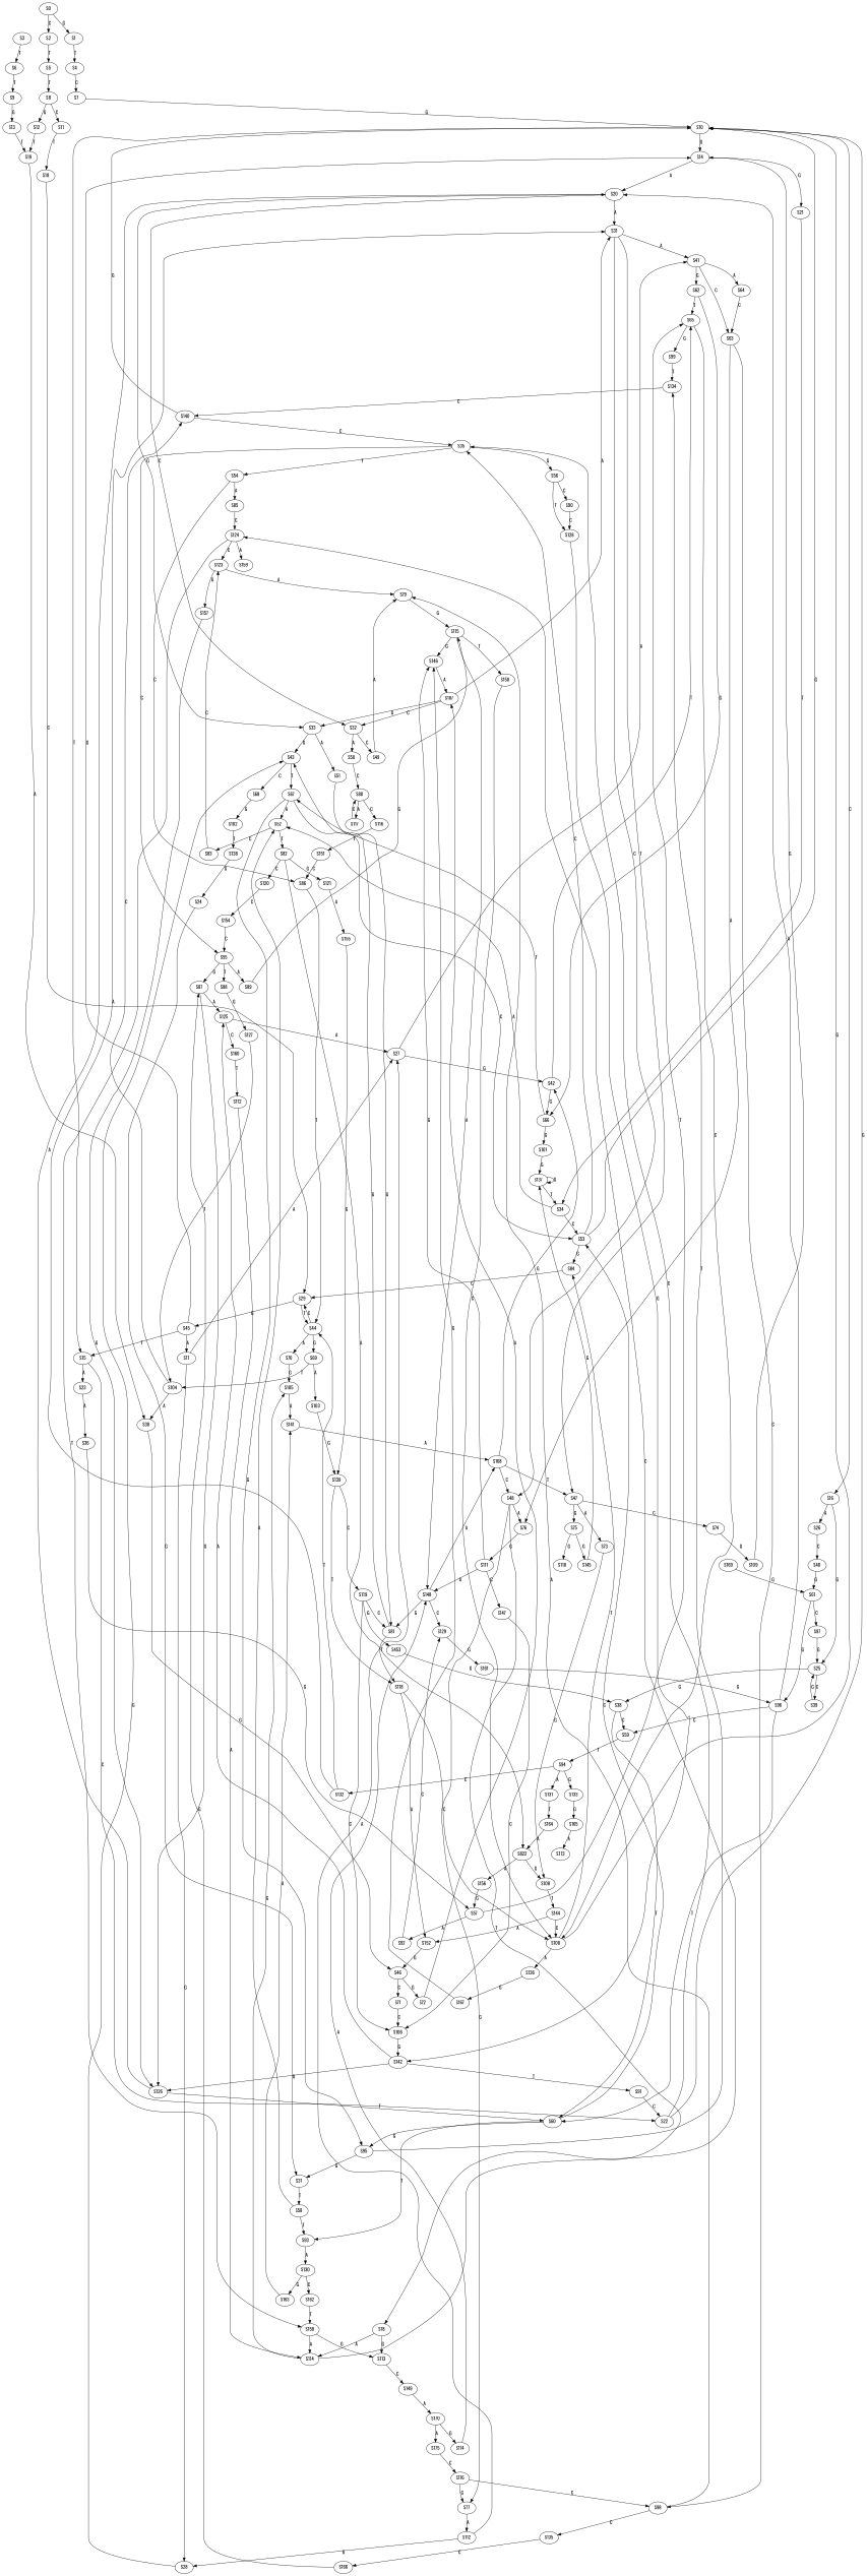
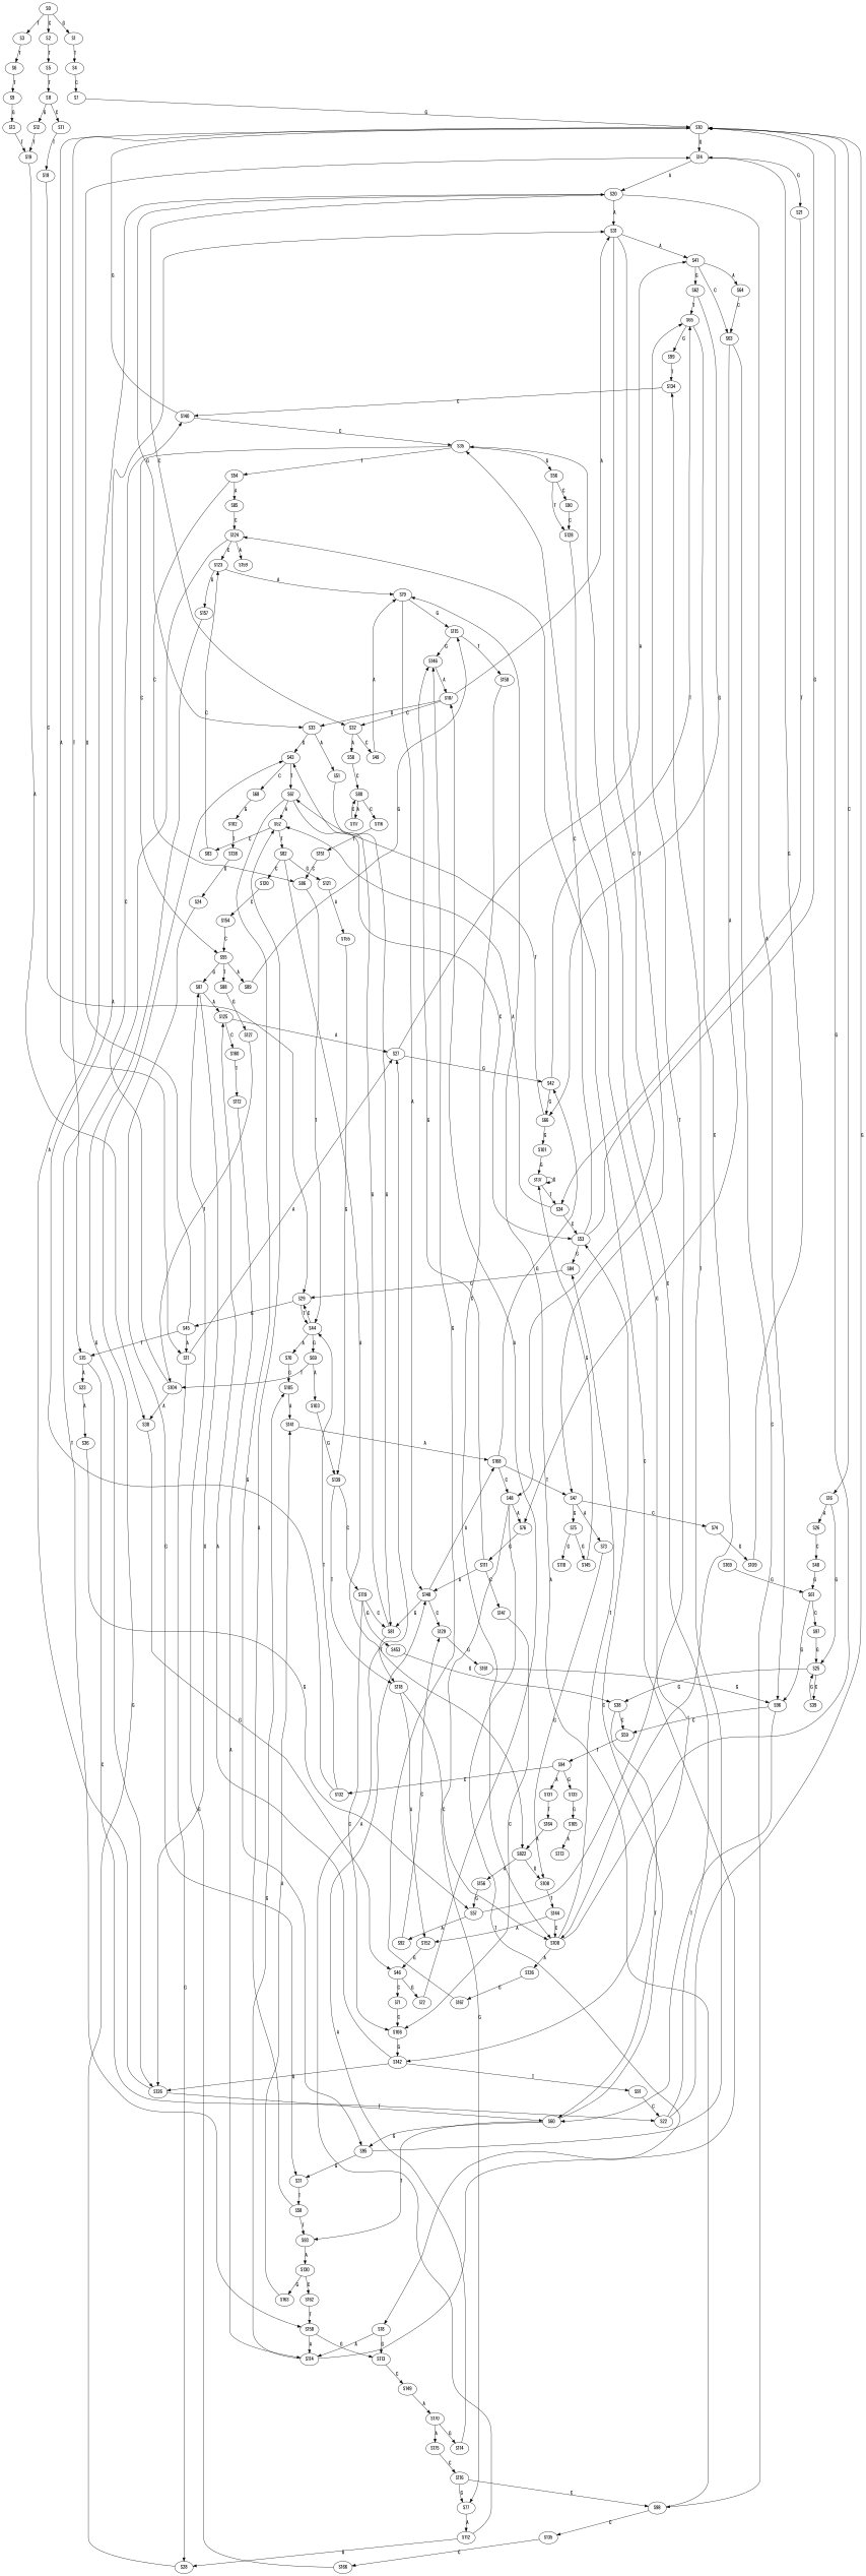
  strict digraph {
    fontname=Oswald
    node [fontname=Oswald]
    edge [fontname=Oswald]
    S0
    S1
    S2
    S3
    S4
    S5
    S6
    S7
    S8
    S9
    S10
    S11
    S12
    S13
    S14
    S15
    S16
    S17
    S18
    S19
    S20
    S21
    S22
    S23
    S25
    S26
    S27
    S28
    S29
    S30
    S31
    S32
    S33
    S34
    S35
    S36
    S24
    S37
    S38
    S39
    S40
    S41
    S42
    S43
    S44
    S45
    S46
    S47
    S48
    S49
    S50
    S51
    S52
    S53
    S54
    S55
    S56
    S57
    S58
    S59
    S60
    S61
    S62
    S63
    S64
    S65
    S66
    S67
    S68
    S69
    S70
    S71
    S72
    S73
    S74
    S75
    S76
    S77
    S78
    S79
    S80
    S81
    S82
    S83
    S84
    S85
    S86
    S87
    S88
    S89
    S90
    S128
    S92
    S93
    S94
    S95
    S96
    S97
    S98
    S99
    S100
    S101
    S102
    S103
    S104
    S105
    S106
    S107
    S108
    S109
    S110
    S145
    S111
    S112
    S113
    S114
    S115
    S116
    S117
    S118
    S120
    S121
    n123 [label=S822]
    S123
    S124
    S125
    S126
    S127
    S91
    S129
    S130
    S131
    S132
    S133
    S134
    S135
    S136
    S137
    S138
    S139
    S140
    S141
    S142
    S144
    S146
    S147
    S148
    S149
    S150
    S151
    S152
    S119
    n153 [label=S453]
    S154
    S155
    S156
    S157
    S158
    S159
    S160
    S161
    S162
    S163
    S164
    S165
    S166
    S167
    S168
    S170
    S172
    S173
    S169
    S174
    S175
    S176
    S0 -> S1 [label=G]
    S0 -> S2 [label=C]
+   S0 -> S3 [label=T]
    S1 -> S4 [label=T]
    S2 -> S5 [label=T]
    S3 -> S6 [label=T]
    S4 -> S7 [label=C]
    S5 -> S8 [label=T]
    S6 -> S9 [label=T]
    S7 -> S10 [label=G]
    S8 -> S11 [label=C]
    S8 -> S12 [label=G]
    S9 -> S13 [label=G]
    S10 -> S14 [label=G]
    S10 -> S15 [label=T]
    S10 -> S16 [label=C]
+   S10 -> S17 [label=A]
    S11 -> S18 [label=T]
    S12 -> S19 [label=T]
    S13 -> S19 [label=T]
    S14 -> S20 [label=A]
    S14 -> S21 [label=G]
    S15 -> S22 [label=C]
    S15 -> S23 [label=A]
    S16 -> S25 [label=G]
    S16 -> S26 [label=A]
    S17 -> S27 [label=A]
    S17 -> S28 [label=G]
    S18 -> S29 [label=C]
    S19 -> S30 [label=A]
    S20 -> S31 [label=A]
    S20 -> S32 [label=C]
    S20 -> S33 [label=G]
    S21 -> S34 [label=T]
    S22 -> S10 [label=G]
    S22 -> S35 [label=C]
    S23 -> S36 [label=A]
    S25 -> S38 [label=G]
    S25 -> S39 [label=C]
    S26 -> S40 [label=C]
    S27 -> S41 [label=A]
    S27 -> S42 [label=G]
    S28 -> S43 [label=G]
    S29 -> S44 [label=T]
    S29 -> S45 [label=G]
    S30 -> S46 [label=G]
    S31 -> S41 [label=A]
    S31 -> S47 [label=T]
    S31 -> S48 [label=C]
    S32 -> S49 [label=C]
    S32 -> S50 [label=A]
    S33 -> S43 [label=G]
    S33 -> S51 [label=A]
    S34 -> S52 [label=A]
    S34 -> S53 [label=C]
    S35 -> S54 [label=T]
    S35 -> S55 [label=C]
    S35 -> S56 [label=G]
    S36 -> S57 [label=G]
    S24 -> S37 [label=G]
    S37 -> S58 [label=T]
    S38 -> S59 [label=C]
    S38 -> S60 [label=T]
    S39 -> S25 [label=G]
    S40 -> S61 [label=G]
    S41 -> S62 [label=G]
    S41 -> S63 [label=C]
    S41 -> S64 [label=A]
    S42 -> S65 [label=T]
    S42 -> S66 [label=G]
    S43 -> S67 [label=T]
    S43 -> S68 [label=C]
    S44 -> S29 [label=C]
    S44 -> S69 [label=G]
    S44 -> S70 [label=A]
    S45 -> S14 [label=G]
    S45 -> S15 [label=T]
    S45 -> S17 [label=A]
    S46 -> S71 [label=C]
    S46 -> S72 [label=G]
    S47 -> S73 [label=A]
    S47 -> S74 [label=C]
    S47 -> S75 [label=G]
    S48 -> S76 [label=A]
    S48 -> S77 [label=G]
    S48 -> S78 [label=T]
    S49 -> S79 [label=A]
    S50 -> S80 [label=C]
    S51 -> S81 [label=G]
    S52 -> S82 [label=T]
    S52 -> S83 [label=C]
    S53 -> S10 [label=G]
    S53 -> S35 [label=C]
    S53 -> S84 [label=G]
    S54 -> S85 [label=A]
    S54 -> S86 [label=C]
    S55 -> S87 [label=G]
    S55 -> S88 [label=T]
    S55 -> S89 [label=A]
    S56 -> S90 [label=C]
    S56 -> S128 [label=T]
    S57 -> S65 [label=T]
    S57 -> S92 [label=A]
    S58 -> S52 [label=A]
    S58 -> S93 [label=T]
    S59 -> S94 [label=T]
    S60 -> S53 [label=C]
    S60 -> S93 [label=T]
    S60 -> S95 [label=G]
    S61 -> S96 [label=G]
    S61 -> S97 [label=C]
    S62 -> S65 [label=T]
    S62 -> S66 [label=G]
    S63 -> S76 [label=A]
    S63 -> S98 [label=C]
    S64 -> S63 [label=C]
    S65 -> S99 [label=G]
    S65 -> S100 [label=C]
    S66 -> S67 [label=T]
    S66 -> S101 [label=G]
    S67 -> S52 [label=A]
    S67 -> S53 [label=C]
    S67 -> S95 [label=G]
    S68 -> S102 [label=G]
    S69 -> S103 [label=A]
    S69 -> S104 [label=T]
    S70 -> S105 [label=G]
    S71 -> S106 [label=C]
    S72 -> S107 [label=A]
    S73 -> S108 [label=G]
    S74 -> S109 [label=G]
    S75 -> S110 [label=G]
    S75 -> S145 [label=G]
    S76 -> S111 [label=G]
    S77 -> S112 [label=A]
    S78 -> S113 [label=G]
    S78 -> S114 [label=A]
    S79 -> S115 [label=G]
    S80 -> S116 [label=C]
    S80 -> S117 [label=A]
    S81 -> S43 [label=G]
    S81 -> S118 [label=T]
    S82 -> S120 [label=C]
    S82 -> S121 [label=G]
    S82 -> n123 [label=A]
    S83 -> S123 [label=C]
    S84 -> S29 [label=C]
    S85 -> S124 [label=C]
    S86 -> S44 [label=T]
    S87 -> S125 [label=A]
    S87 -> S126 [label=G]
    S88 -> S127 [label=G]
    S89 -> S115 [label=G]
    S90 -> S128 [label=C]
    S128 -> S142 [label=G]
    S92 -> S129 [label=C]
    S93 -> S130 [label=A]
    S94 -> S131 [label=A]
    S94 -> S132 [label=C]
    S94 -> S133 [label=G]
    S95 -> S37 [label=G]
    S95 -> S134 [label=T]
-   S96 -> S20 [label=A]
+   S20 -> S96 [label=A]
    S96 -> S59 [label=C]
    S96 -> S60 [label=T]
    S97 -> S25 [label=G]
    S98 -> S79 [label=A]
    S98 -> S135 [label=C]
    S99 -> S134 [label=T]
    S100 -> S10 [label=G]
    S100 -> S84 [label=T]
    S100 -> S136 [label=A]
    S101 -> S137 [label=G]
    S102 -> S138 [label=T]
    S103 -> S139 [label=G]
    S104 -> S30 [label=A]
    S104 -> S140 [label=C]
    S105 -> S141 [label=A]
    S106 -> S142 [label=G]
    S107 -> S31 [label=A]
    S107 -> S32 [label=C]
    S107 -> S33 [label=G]
    S108 -> S144 [label=T]
    S109 -> S14 [label=G]
    S145 -> S137 [label=G]
    S111 -> S146 [label=G]
    S111 -> S147 [label=C]
    S111 -> S148 [label=A]
    S112 -> S27 [label=A]
    S112 -> S28 [label=G]
    S113 -> S149 [label=C]
    S114 -> S105 [label=G]
    S114 -> S124 [label=C]
    S115 -> S146 [label=G]
-   S115 -> S148 [label=A]
+   S79 -> S148 [label=A]
    S115 -> S150 [label=T]
    S116 -> S151 [label=T]
    S117 -> S80 [label=C]
    S118 -> S100 [label=C]
    S118 -> S152 [label=A]
    S120 -> S154 [label=C]
    S121 -> S155 [label=A]
    n123 -> S108 [label=G]
    n123 -> S156 [label=A]
    S123 -> S79 [label=A]
    S123 -> S157 [label=G]
    S124 -> S123 [label=C]
    S124 -> S158 [label=T]
    S124 -> S159 [label=A]
    S125 -> S27 [label=A]
    S125 -> S160 [label=C]
    S126 -> S20 [label=A]
    S126 -> S60 [label=T]
    S127 -> S104 [label=T]
    S91 -> S22 [label=C]
    S129 -> S161 [label=G]
    S130 -> S162 [label=C]
    S130 -> S163 [label=G]
    S131 -> S164 [label=T]
    S132 -> S31 [label=A]
    S132 -> S44 [label=T]
    S133 -> S165 [label=G]
    S134 -> S140 [label=C]
    S135 -> S166 [label=C]
    S136 -> S167 [label=G]
    S137 -> S34 [label=T]
    S137 -> S137 [label=G]
    S138 -> S24 [label=G]
    S139 -> S118 [label=T]
    S139 -> S119 [label=C]
    S140 -> S10 [label=G]
    S140 -> S35 [label=C]
    S141 -> S168 [label=A]
    S142 -> S125 [label=A]
    S142 -> S126 [label=G]
    S142 -> S91 [label=T]
    S144 -> S100 [label=C]
    S144 -> S152 [label=A]
    S146 -> S107 [label=A]
    S147 -> S106 [label=C]
    S148 -> S81 [label=G]
    S148 -> S129 [label=C]
    S148 -> S168 [label=A]
    S149 -> S170 [label=A]
    S150 -> S100 [label=C]
    S151 -> S86 [label=C]
    S152 -> S46 [label=G]
    S119 -> S81 [label=C]
    S119 -> S106 [label=C]
    S119 -> n153 [label=G]
    n153 -> S38 [label=G]
    S154 -> S55 [label=C]
    S155 -> S139 [label=G]
    S156 -> S57 [label=G]
    S157 -> S126 [label=G]
    S158 -> S113 [label=G]
    S158 -> S114 [label=A]
    S160 -> S172 [label=T]
    S161 -> S96 [label=G]
    S162 -> S158 [label=T]
    S163 -> S141 [label=A]
    S164 -> n123 [label=A]
    S165 -> S173 [label=A]
    S166 -> S87 [label=G]
    S167 -> S146 [label=G]
    S168 -> S42 [label=G]
    S168 -> S47 [label=T]
    S168 -> S48 [label=C]
    S170 -> S174 [label=G]
    S170 -> S175 [label=A]
    S172 -> S114 [label=A]
    S169 -> S61 [label=G]
    S174 -> S148 [label=A]
    S175 -> S176 [label=C]
    S176 -> S77 [label=G]
    S176 -> S98 [label=C]
  }
